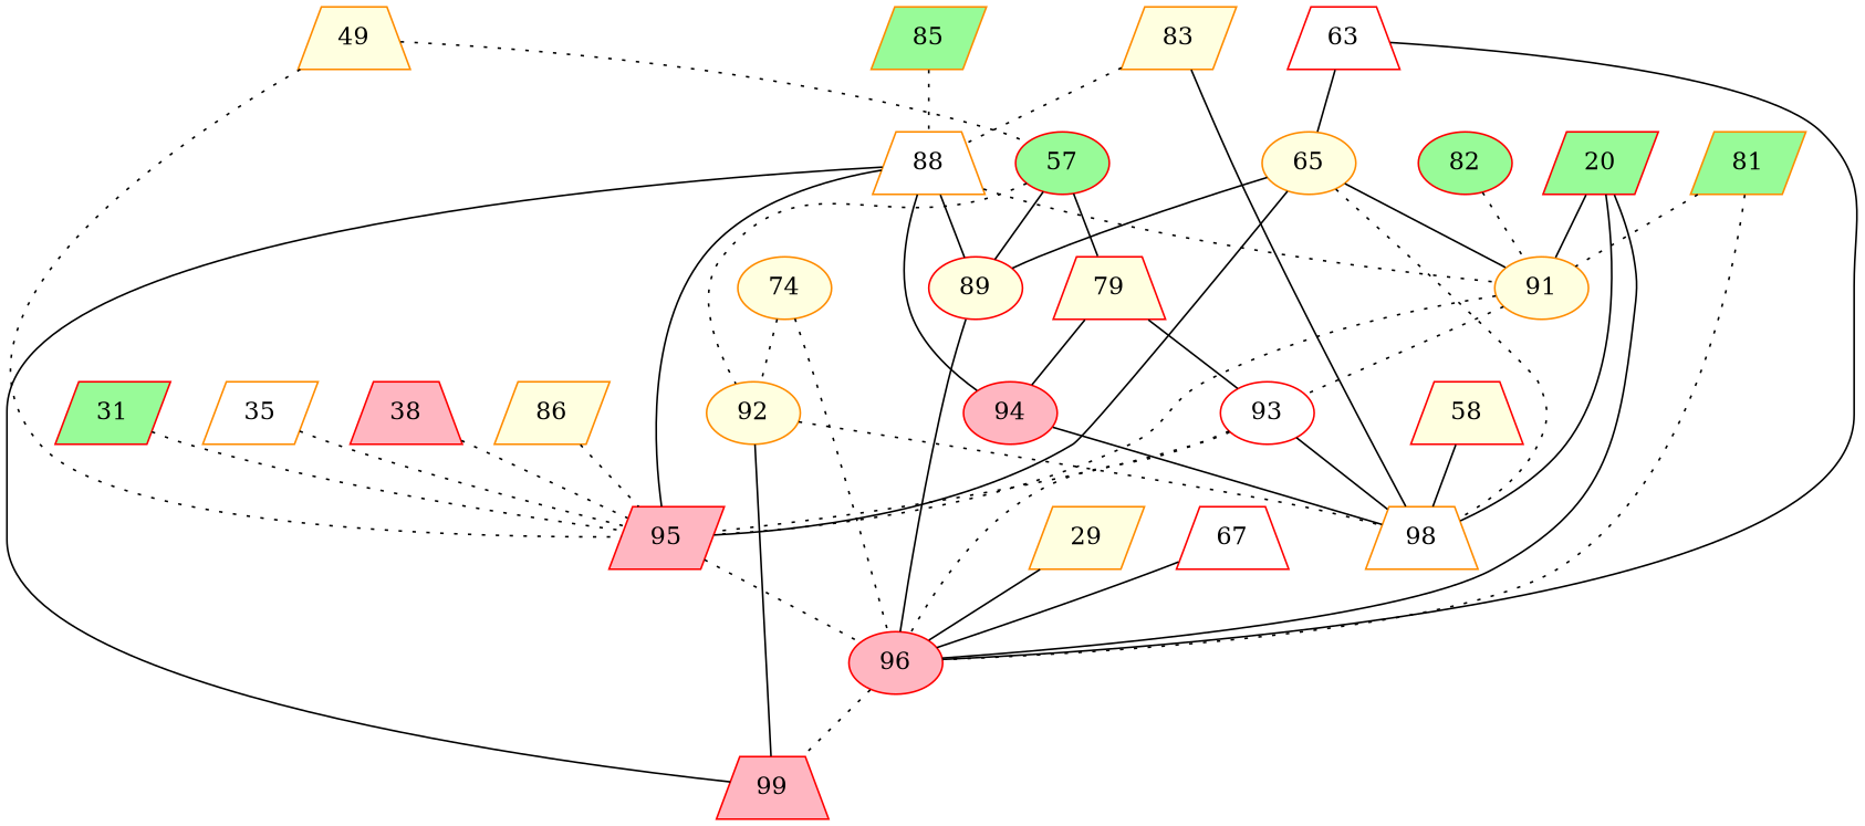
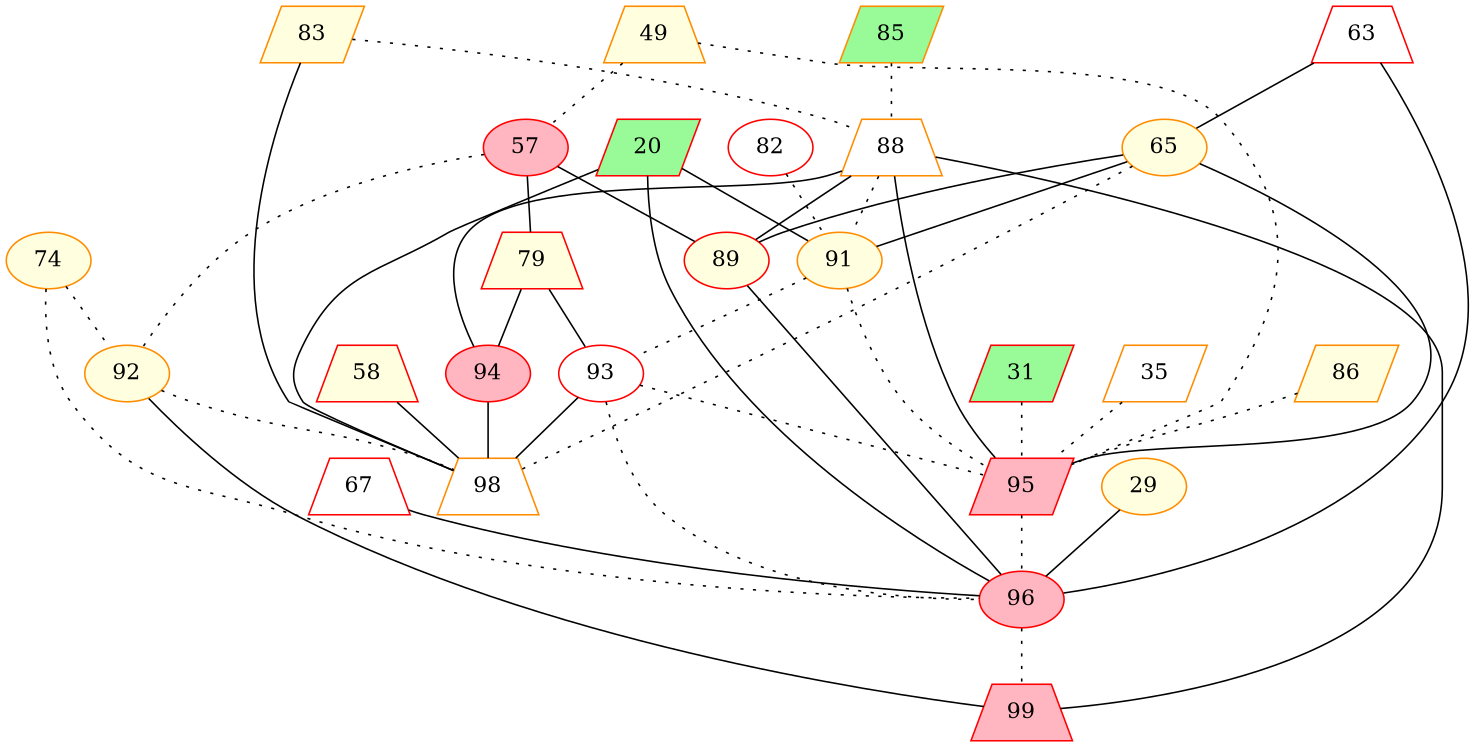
  graph {
    node [color=red fillcolor=lightyellow shape=ellipse style=filled]
    edge [style=solid]
    91 [color=darkorange super="+52+64"]
    95 [fillcolor=lightpink shape=parallelogram super="+9+43+36+78+80"]
    93 [fillcolor=white super="+76+39"]
    20 [fillcolor=palegreen shape=parallelogram]
    96 [fillcolor=lightpink super="+40+42"]
    98 [color=darkorange fillcolor=white shape=trapezium super="+16+17+33+97"]
    99 [fillcolor=lightpink shape=trapezium super="+90"]
-   29 [color=darkorange shape=parallelogram]
+   29 [color=darkorange]
    31 [fillcolor=palegreen shape=parallelogram]
    35 [color=darkorange fillcolor=white shape=parallelogram]
-   38 [fillcolor=lightpink shape=trapezium]
    49 [color=darkorange shape=trapezium super="+45"]
-   57 [fillcolor=palegreen super="+41"]
+   57 [fillcolor=lightpink super="+41"]
    79 [shape=trapezium super="+30"]
    89 [super="+87+75"]
    92 [color=darkorange super="+23"]
    94 [fillcolor=lightpink super="+62+71"]
    58 [shape=trapezium]
    63 [fillcolor=white shape=trapezium super="+50"]
    65 [color=darkorange super="+12+15+7"]
    67 [fillcolor=white shape=trapezium]
    74 [color=darkorange]
-   81 [color=darkorange fillcolor=palegreen shape=parallelogram super="+51+66"]
-   82 [fillcolor=palegreen]
+   82 [fillcolor=white]
    88 [color=darkorange fillcolor=white shape=trapezium super="+25+70"]
    83 [color=darkorange shape=parallelogram]
    85 [color=darkorange fillcolor=palegreen shape=parallelogram]
    86 [color=darkorange shape=parallelogram]
    91 -- 95 [style=dotted]
    91 -- 93 [style=dotted weight=3]
    95 -- 96 [style=dotted weight=5]
    93 -- 95 [style=dotted]
    93 -- 96 [style=dotted]
    93 -- 98
    20 -- 91
    20 -- 96
    20 -- 98
    96 -- 99 [style=dotted]
    29 -- 96
    31 -- 95 [style=dotted weight=4]
    35 -- 95 [style=dotted weight=2]
-   38 -- 95 [style=dotted]
    49 -- 95 [style=dotted]
    49 -- 57 [style=dotted]
    57 -- 79 [weight=2]
    57 -- 89
    57 -- 92 [style=dotted]
    79 -- 93
    79 -- 94
    89 -- 96
    92 -- 98 [style=dotted weight=2]
    92 -- 99
    94 -- 98
    58 -- 98
    63 -- 96
    63 -- 65
    65 -- 91
    65 -- 95 [weight=6]
    65 -- 98 [style=dotted weight=3]
    65 -- 89
    67 -- 96
    74 -- 96 [style=dotted]
    74 -- 92 [style=dotted]
-   81 -- 91 [style=dotted]
-   81 -- 96 [style=dotted]
    82 -- 91 [style=dotted]
    88 -- 91 [style=dotted weight=4]
    88 -- 95 [weight=3]
    88 -- 99
    88 -- 89
    88 -- 94
    83 -- 98
    83 -- 88 [style=dotted]
    85 -- 88 [style=dotted]
    86 -- 95 [style=dotted]
  }
